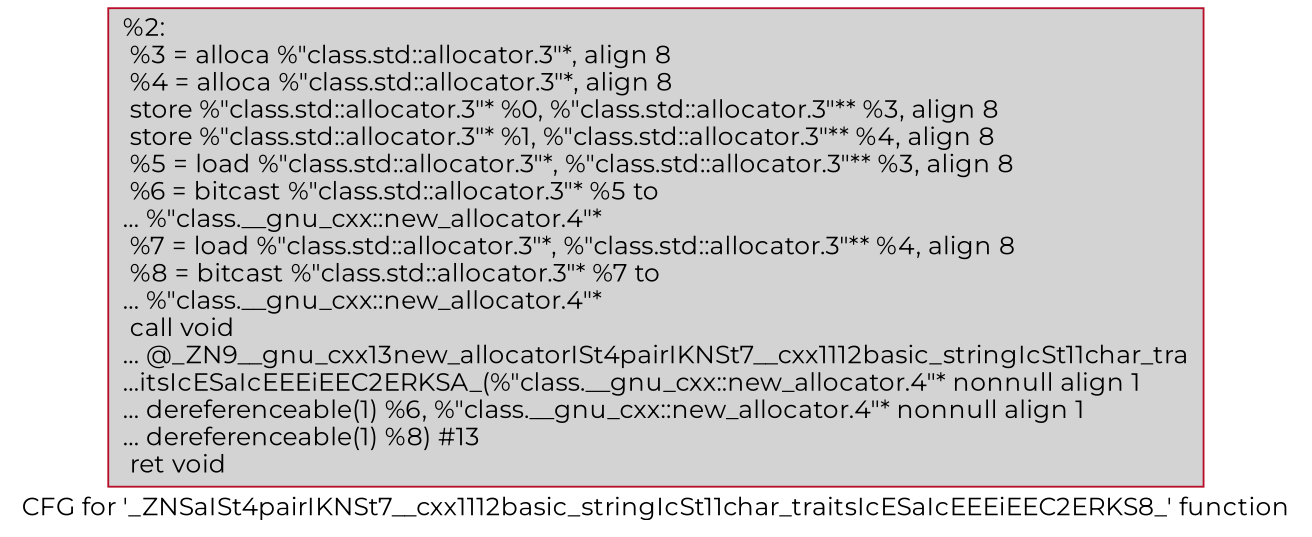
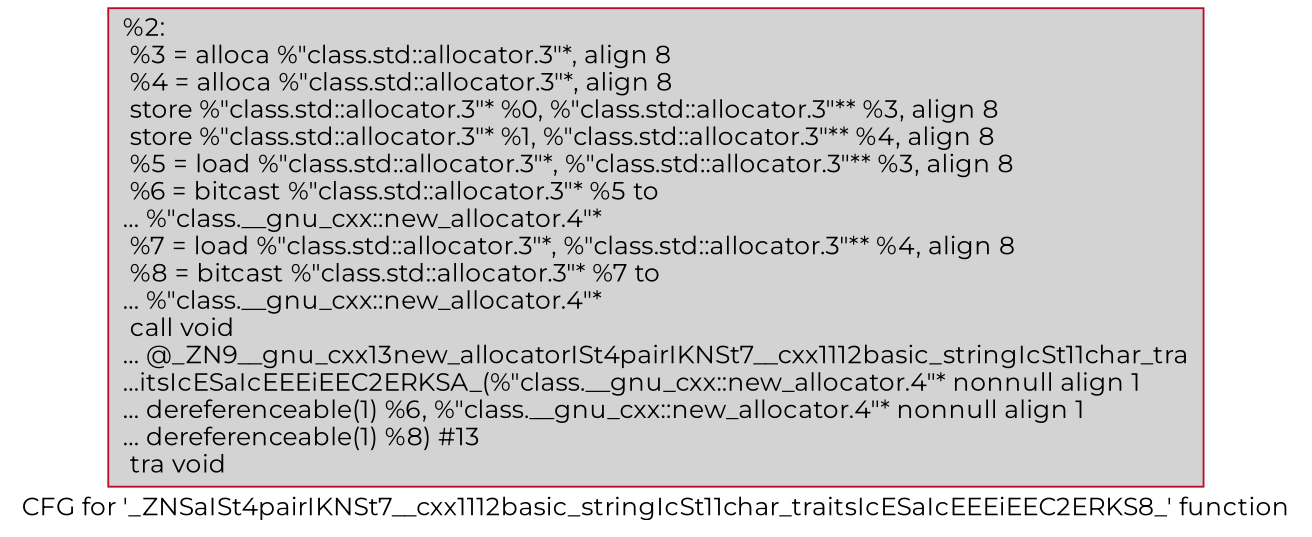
  digraph {
    label="CFG for '_ZNSaISt4pairIKNSt7__cxx1112basic_stringIcSt11char_traitsIcESaIcEEEiEEC2ERKS8_' function"
    rankdir=LR
    fontname=Montserrat
-   n1 [color="#b70d28ff" fillcolor=lightgrey label="{%2:\l  %3 = alloca %\"class.std::allocator.3\"*, align 8\l  %4 = alloca %\"class.std::allocator.3\"*, align 8\l  store %\"class.std::allocator.3\"* %0, %\"class.std::allocator.3\"** %3, align 8\l  store %\"class.std::allocator.3\"* %1, %\"class.std::allocator.3\"** %4, align 8\l  %5 = load %\"class.std::allocator.3\"*, %\"class.std::allocator.3\"** %3, align 8\l  %6 = bitcast %\"class.std::allocator.3\"* %5 to\l... %\"class.__gnu_cxx::new_allocator.4\"*\l  %7 = load %\"class.std::allocator.3\"*, %\"class.std::allocator.3\"** %4, align 8\l  %8 = bitcast %\"class.std::allocator.3\"* %7 to\l... %\"class.__gnu_cxx::new_allocator.4\"*\l  call void\l... @_ZN9__gnu_cxx13new_allocatorISt4pairIKNSt7__cxx1112basic_stringIcSt11char_tra\l...itsIcESaIcEEEiEEC2ERKSA_(%\"class.__gnu_cxx::new_allocator.4\"* nonnull align 1\l... dereferenceable(1) %6, %\"class.__gnu_cxx::new_allocator.4\"* nonnull align 1\l... dereferenceable(1) %8) #13\l  ret void\l}" shape=record style=filled fontname=Montserrat]
+   n1 [color="#b70d28ff" fillcolor=lightgrey label="{%2:\l  %3 = alloca %\"class.std::allocator.3\"*, align 8\l  %4 = alloca %\"class.std::allocator.3\"*, align 8\l  store %\"class.std::allocator.3\"* %0, %\"class.std::allocator.3\"** %3, align 8\l  store %\"class.std::allocator.3\"* %1, %\"class.std::allocator.3\"** %4, align 8\l  %5 = load %\"class.std::allocator.3\"*, %\"class.std::allocator.3\"** %3, align 8\l  %6 = bitcast %\"class.std::allocator.3\"* %5 to\l... %\"class.__gnu_cxx::new_allocator.4\"*\l  %7 = load %\"class.std::allocator.3\"*, %\"class.std::allocator.3\"** %4, align 8\l  %8 = bitcast %\"class.std::allocator.3\"* %7 to\l... %\"class.__gnu_cxx::new_allocator.4\"*\l  call void\l... @_ZN9__gnu_cxx13new_allocatorISt4pairIKNSt7__cxx1112basic_stringIcSt11char_tra\l...itsIcESaIcEEEiEEC2ERKSA_(%\"class.__gnu_cxx::new_allocator.4\"* nonnull align 1\l... dereferenceable(1) %6, %\"class.__gnu_cxx::new_allocator.4\"* nonnull align 1\l... dereferenceable(1) %8) #13\l  tra void\l}" shape=record style=filled fontname=Montserrat]
  }
